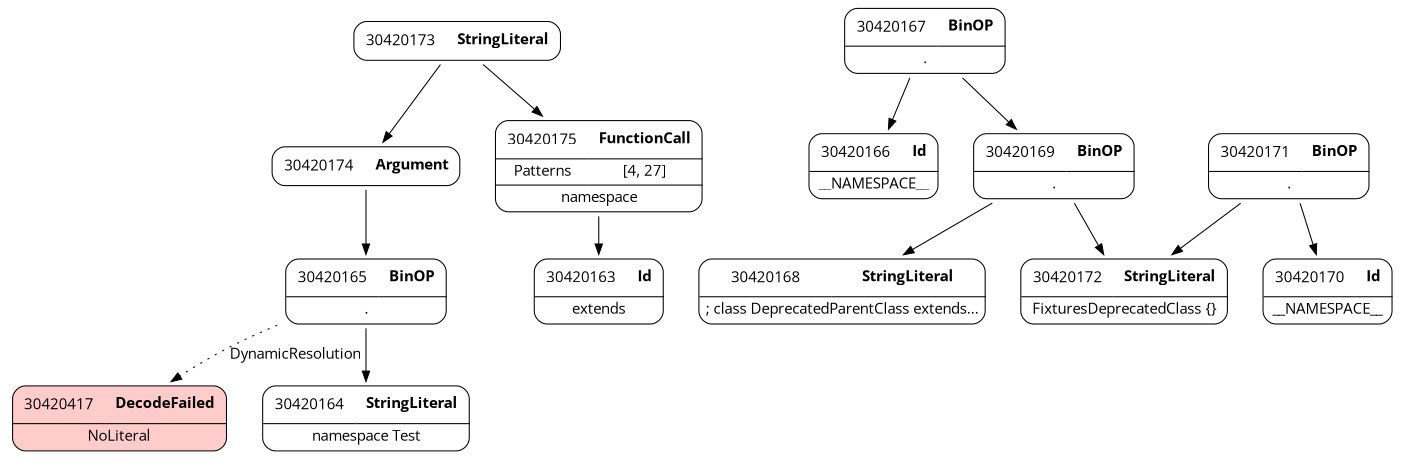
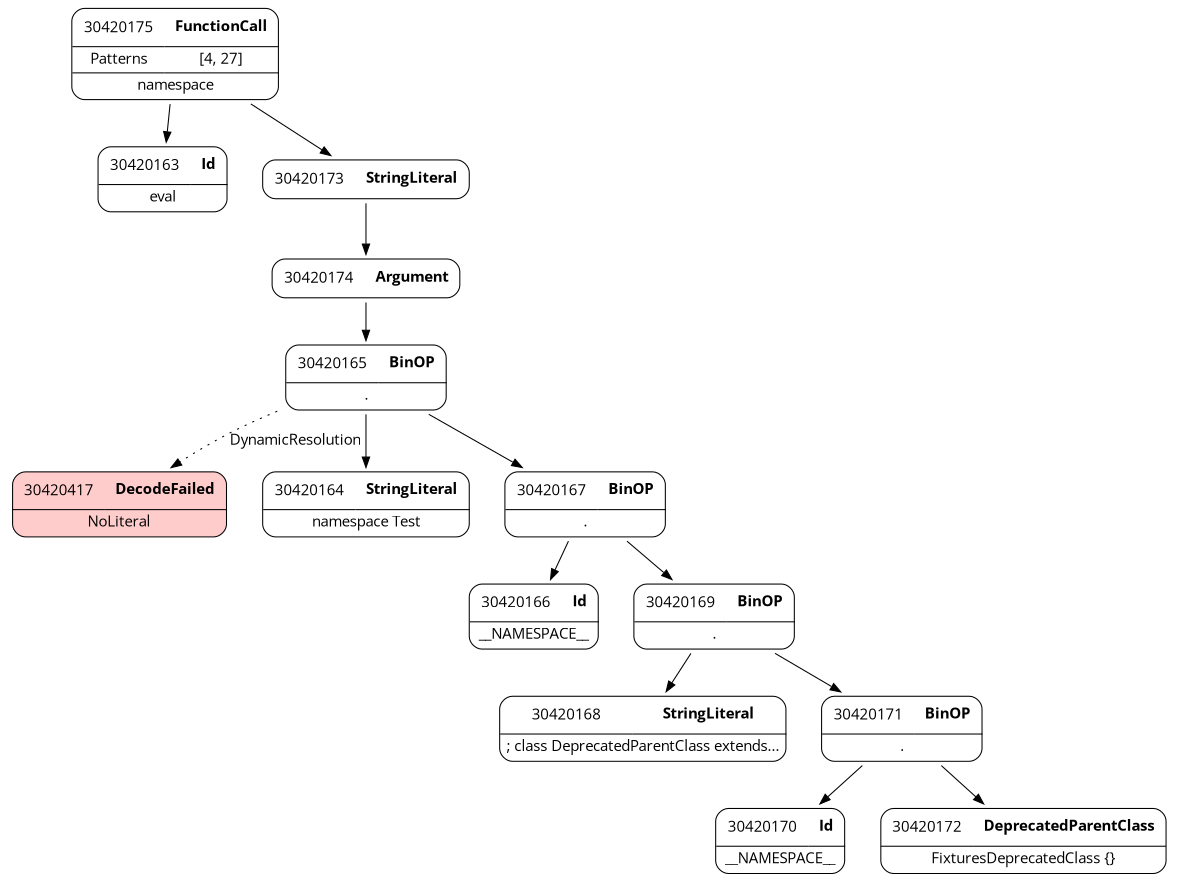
  digraph {
    fontname="Open Sans"
    node [fontname="Open Sans" shape=none]
    edge [fontname="Open Sans" weight=2]
    n1 [label=<<TABLE border='1' cellspacing='0' cellpadding='10' style='rounded' bgcolor='#FFCCCC' ><TR><TD border='0'>30420417</TD><TD border='0'><B>DecodeFailed</B></TD></TR><HR/><TR><TD border='0' cellpadding='5' colspan='2'>NoLiteral</TD></TR></TABLE>>]
-   n2 [label=<<TABLE border='1' cellspacing='0' cellpadding='10' style='rounded' ><TR><TD border='0'>30420163</TD><TD border='0'><B>Id</B></TD></TR><HR/><TR><TD border='0' cellpadding='5' colspan='2'>extends</TD></TR></TABLE>>]
+   n2 [label=<<TABLE border='1' cellspacing='0' cellpadding='10' style='rounded' ><TR><TD border='0'>30420163</TD><TD border='0'><B>Id</B></TD></TR><HR/><TR><TD border='0' cellpadding='5' colspan='2'>eval</TD></TR></TABLE>>]
    n3 [label=<<TABLE border='1' cellspacing='0' cellpadding='10' style='rounded' ><TR><TD border='0'>30420164</TD><TD border='0'><B>StringLiteral</B></TD></TR><HR/><TR><TD border='0' cellpadding='5' colspan='2'>namespace Test</TD></TR></TABLE>>]
    n4 [label=<<TABLE border='1' cellspacing='0' cellpadding='10' style='rounded' ><TR><TD border='0'>30420165</TD><TD border='0'><B>BinOP</B></TD></TR><HR/><TR><TD border='0' cellpadding='5' colspan='2'>.</TD></TR></TABLE>>]
    n5 [label=<<TABLE border='1' cellspacing='0' cellpadding='10' style='rounded' ><TR><TD border='0'>30420167</TD><TD border='0'><B>BinOP</B></TD></TR><HR/><TR><TD border='0' cellpadding='5' colspan='2'>.</TD></TR></TABLE>>]
    n6 [label=<<TABLE border='1' cellspacing='0' cellpadding='10' style='rounded' ><TR><TD border='0'>30420166</TD><TD border='0'><B>Id</B></TD></TR><HR/><TR><TD border='0' cellpadding='5' colspan='2'>__NAMESPACE__</TD></TR></TABLE>>]
    n7 [label=<<TABLE border='1' cellspacing='0' cellpadding='10' style='rounded' ><TR><TD border='0'>30420169</TD><TD border='0'><B>BinOP</B></TD></TR><HR/><TR><TD border='0' cellpadding='5' colspan='2'>.</TD></TR></TABLE>>]
    n8 [label=<<TABLE border='1' cellspacing='0' cellpadding='10' style='rounded' ><TR><TD border='0'>30420168</TD><TD border='0'><B>StringLiteral</B></TD></TR><HR/><TR><TD border='0' cellpadding='5' colspan='2'>; class DeprecatedParentClass extends...</TD></TR></TABLE>>]
    n9 [label=<<TABLE border='1' cellspacing='0' cellpadding='10' style='rounded' ><TR><TD border='0'>30420171</TD><TD border='0'><B>BinOP</B></TD></TR><HR/><TR><TD border='0' cellpadding='5' colspan='2'>.</TD></TR></TABLE>>]
    n10 [label=<<TABLE border='1' cellspacing='0' cellpadding='10' style='rounded' ><TR><TD border='0'>30420170</TD><TD border='0'><B>Id</B></TD></TR><HR/><TR><TD border='0' cellpadding='5' colspan='2'>__NAMESPACE__</TD></TR></TABLE>>]
-   n11 [label=<<TABLE border='1' cellspacing='0' cellpadding='10' style='rounded' ><TR><TD border='0'>30420172</TD><TD border='0'><B>StringLiteral</B></TD></TR><HR/><TR><TD border='0' cellpadding='5' colspan='2'>FixturesDeprecatedClass {}</TD></TR></TABLE>>]
+   n11 [label=<<TABLE border='1' cellspacing='0' cellpadding='10' style='rounded' ><TR><TD border='0'>30420172</TD><TD border='0'><B>DeprecatedParentClass</B></TD></TR><HR/><TR><TD border='0' cellpadding='5' colspan='2'>FixturesDeprecatedClass {}</TD></TR></TABLE>>]
    n12 [label=<<TABLE border='1' cellspacing='0' cellpadding='10' style='rounded' ><TR><TD border='0'>30420173</TD><TD border='0'><B>StringLiteral</B></TD></TR></TABLE>>]
    n13 [label=<<TABLE border='1' cellspacing='0' cellpadding='10' style='rounded' ><TR><TD border='0'>30420174</TD><TD border='0'><B>Argument</B></TD></TR></TABLE>>]
    n14 [label=<<TABLE border='1' cellspacing='0' cellpadding='10' style='rounded' ><TR><TD border='0'>30420175</TD><TD border='0'><B>FunctionCall</B></TD></TR><HR/><TR><TD border='0' cellpadding='5'>Patterns</TD><TD border='0' cellpadding='5'>[4, 27]</TD></TR><HR/><TR><TD border='0' cellpadding='5' colspan='2'>namespace</TD></TR></TABLE>>]
    n4 -> n1 [label=DynamicResolution style=dotted weight=""]
    n4 -> n3
+   n4 -> n5
    n5 -> n6
    n5 -> n7
    n7 -> n8
-   n7 -> n11
+   n7 -> n9
    n9 -> n10
    n9 -> n11
    n12 -> n13
    n13 -> n4
    n14 -> n2
-   n12 -> n14
+   n14 -> n12
  }
